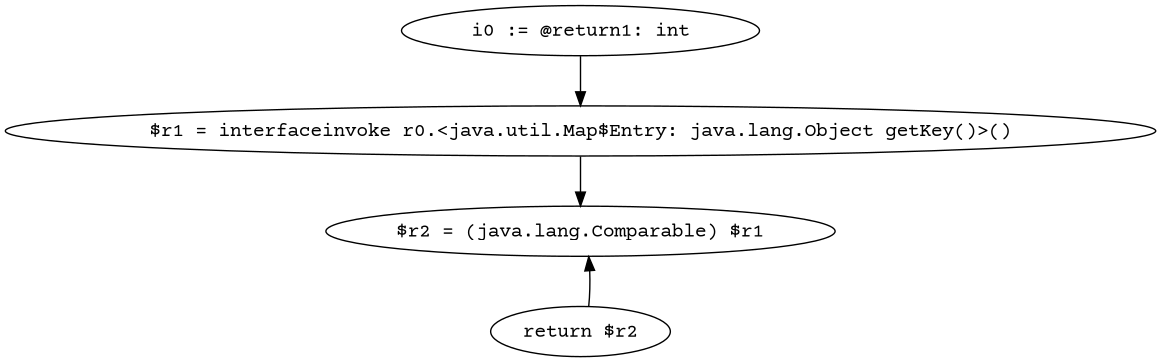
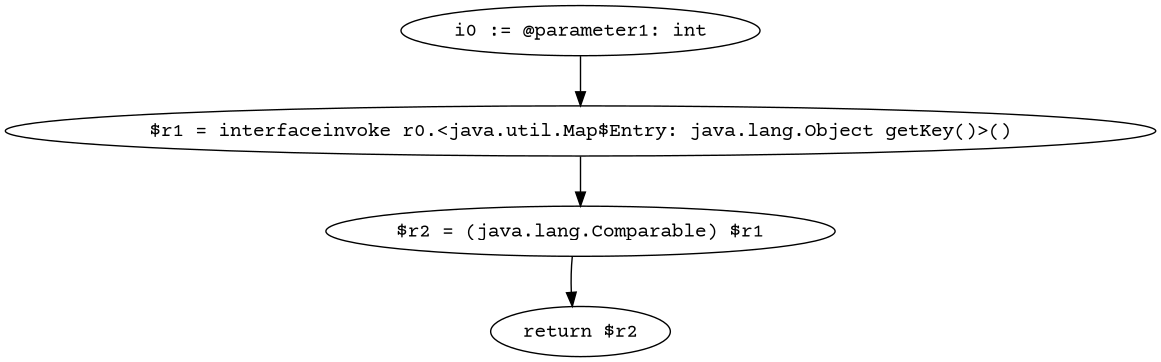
  digraph {
    fontname="Courier Prime"
    node [fontname="Courier Prime"]
    edge [fontname="Courier Prime"]
-   "i0 := @parameter1: int" [label="i0 := @return1: int"]
+   "i0 := @parameter1: int"
    "$r1 = interfaceinvoke r0.<java.util.Map$Entry: java.lang.Object getKey()>()"
    "$r2 = (java.lang.Comparable) $r1"
    "return $r2"
    "i0 := @parameter1: int" -> "$r1 = interfaceinvoke r0.<java.util.Map$Entry: java.lang.Object getKey()>()"
    "$r1 = interfaceinvoke r0.<java.util.Map$Entry: java.lang.Object getKey()>()" -> "$r2 = (java.lang.Comparable) $r1"
-   "return $r2" -> "$r2 = (java.lang.Comparable) $r1"
+   "$r2 = (java.lang.Comparable) $r1" -> "return $r2"
  }
